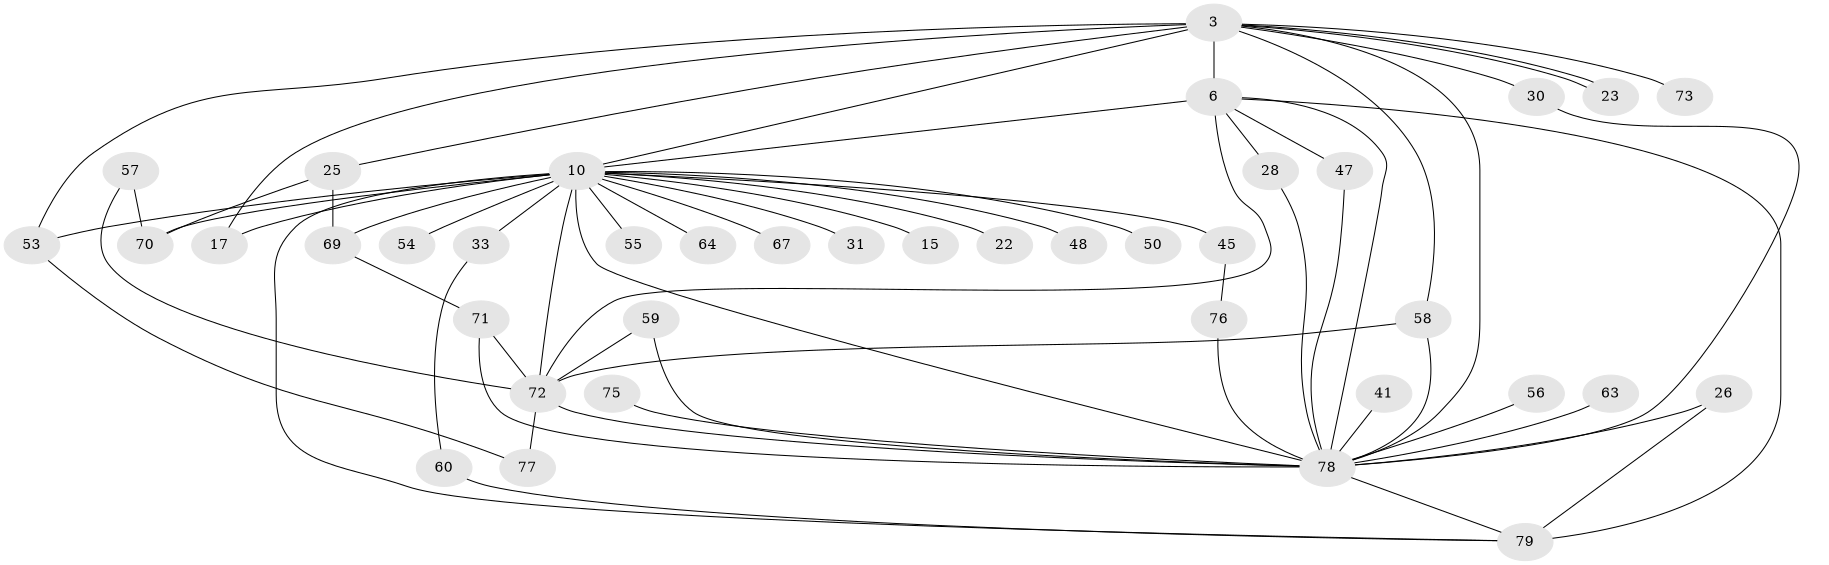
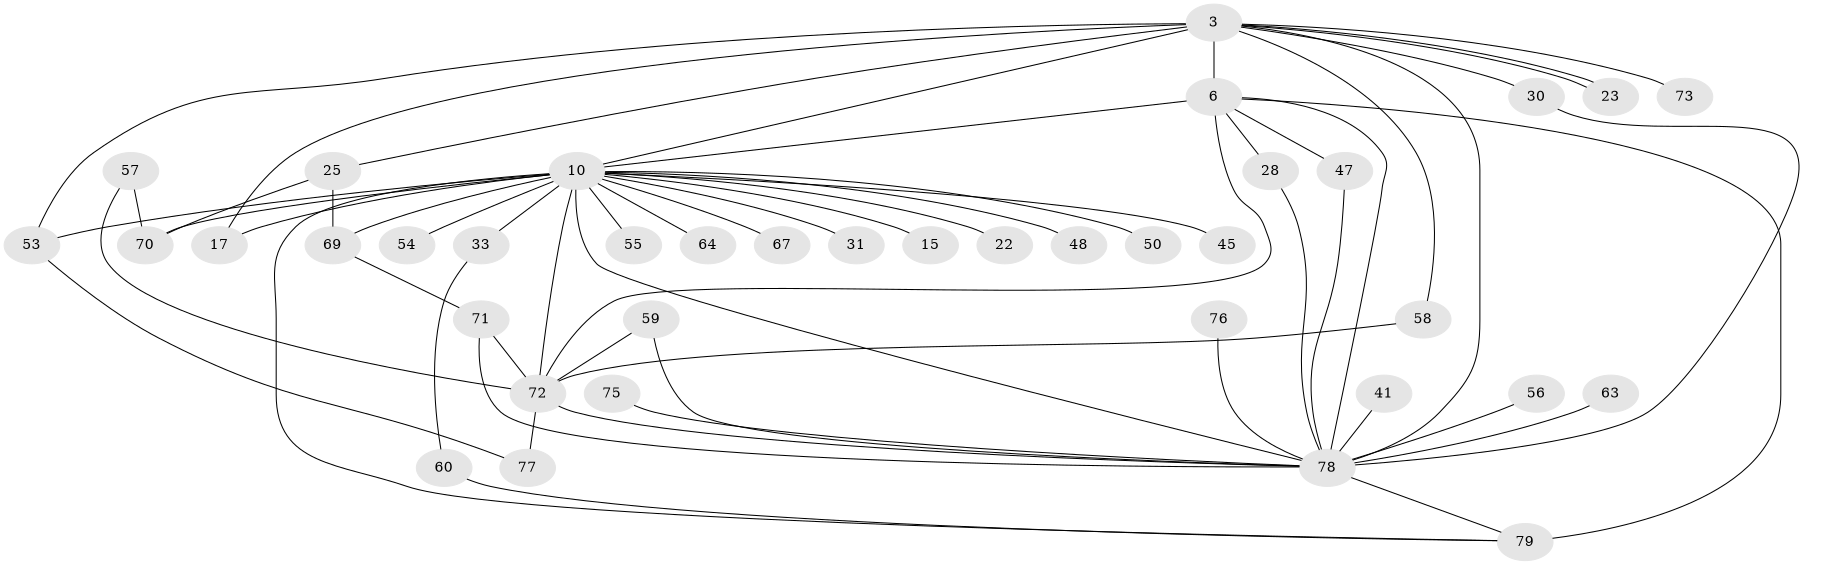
  graph {
    node [color=gray90 style=filled]
    3 [super="+1"]
    6 [super="+5"]
    10 [super="+7+8"]
    17
    23
    30
    53 [super="+44"]
    n8 [label=25 super="+52"]
    73
    78 [super="+11+74+9"]
    58
    28
    47 [super="+36"]
    72 [super="+43+68"]
    79 [super="+20+49"]
    31
    15
    22
    33
    45
    48
    50
    54 [super="+25"]
    55
    64
    67
    69 [super="+39"]
    70 [super="+24"]
    77
    60
    76
    71 [super="+66"]
-   26
    41
    56
    57
    59
    63
    75
    3 -- 6 [weight=4]
    3 -- 10 [weight=8]
    3 -- 17
    3 -- 23
    3 -- 23
    3 -- 30
    3 -- 53
    3 -- n8
    3 -- 73 [weight=2]
    3 -- 78 [weight=5]
    3 -- 58
    6 -- 10 [weight=8]
    6 -- 78 [weight=4]
    6 -- 28
    6 -- 47 [weight=3]
    6 -- 72 [weight=5]
    6 -- 79 [weight=4]
    10 -- 17
    10 -- 53 [weight=2]
    10 -- 78 [weight=9]
    10 -- 72 [weight=10]
    10 -- 79 [weight=3]
    10 -- 31
    10 -- 15 [weight=2]
    10 -- 22 [weight=2]
    10 -- 33 [weight=2]
    10 -- 45 [weight=2]
    10 -- 48 [weight=2]
    10 -- 50
    10 -- 54 [weight=2]
    10 -- 55 [weight=2]
    10 -- 64 [weight=2]
    10 -- 67 [weight=2]
    10 -- 69 [weight=2]
    10 -- 70 [weight=4]
    30 -- 78
    53 -- 77
    n8 -- 69
    n8 -- 70
    78 -- 79
-   58 -- 78
    58 -- 72
    28 -- 78
    47 -- 78
    72 -- 78 [weight=3]
    72 -- 77
    33 -- 60
-   45 -- 76
    69 -- 71
    60 -- 79
    76 -- 78
    71 -- 78
    71 -- 72
-   26 -- 78
-   26 -- 79
    41 -- 78 [weight=2]
    56 -- 78 [weight=2]
    57 -- 72
    57 -- 70
    59 -- 78
    59 -- 72
    63 -- 78 [weight=2]
    75 -- 78
  }
